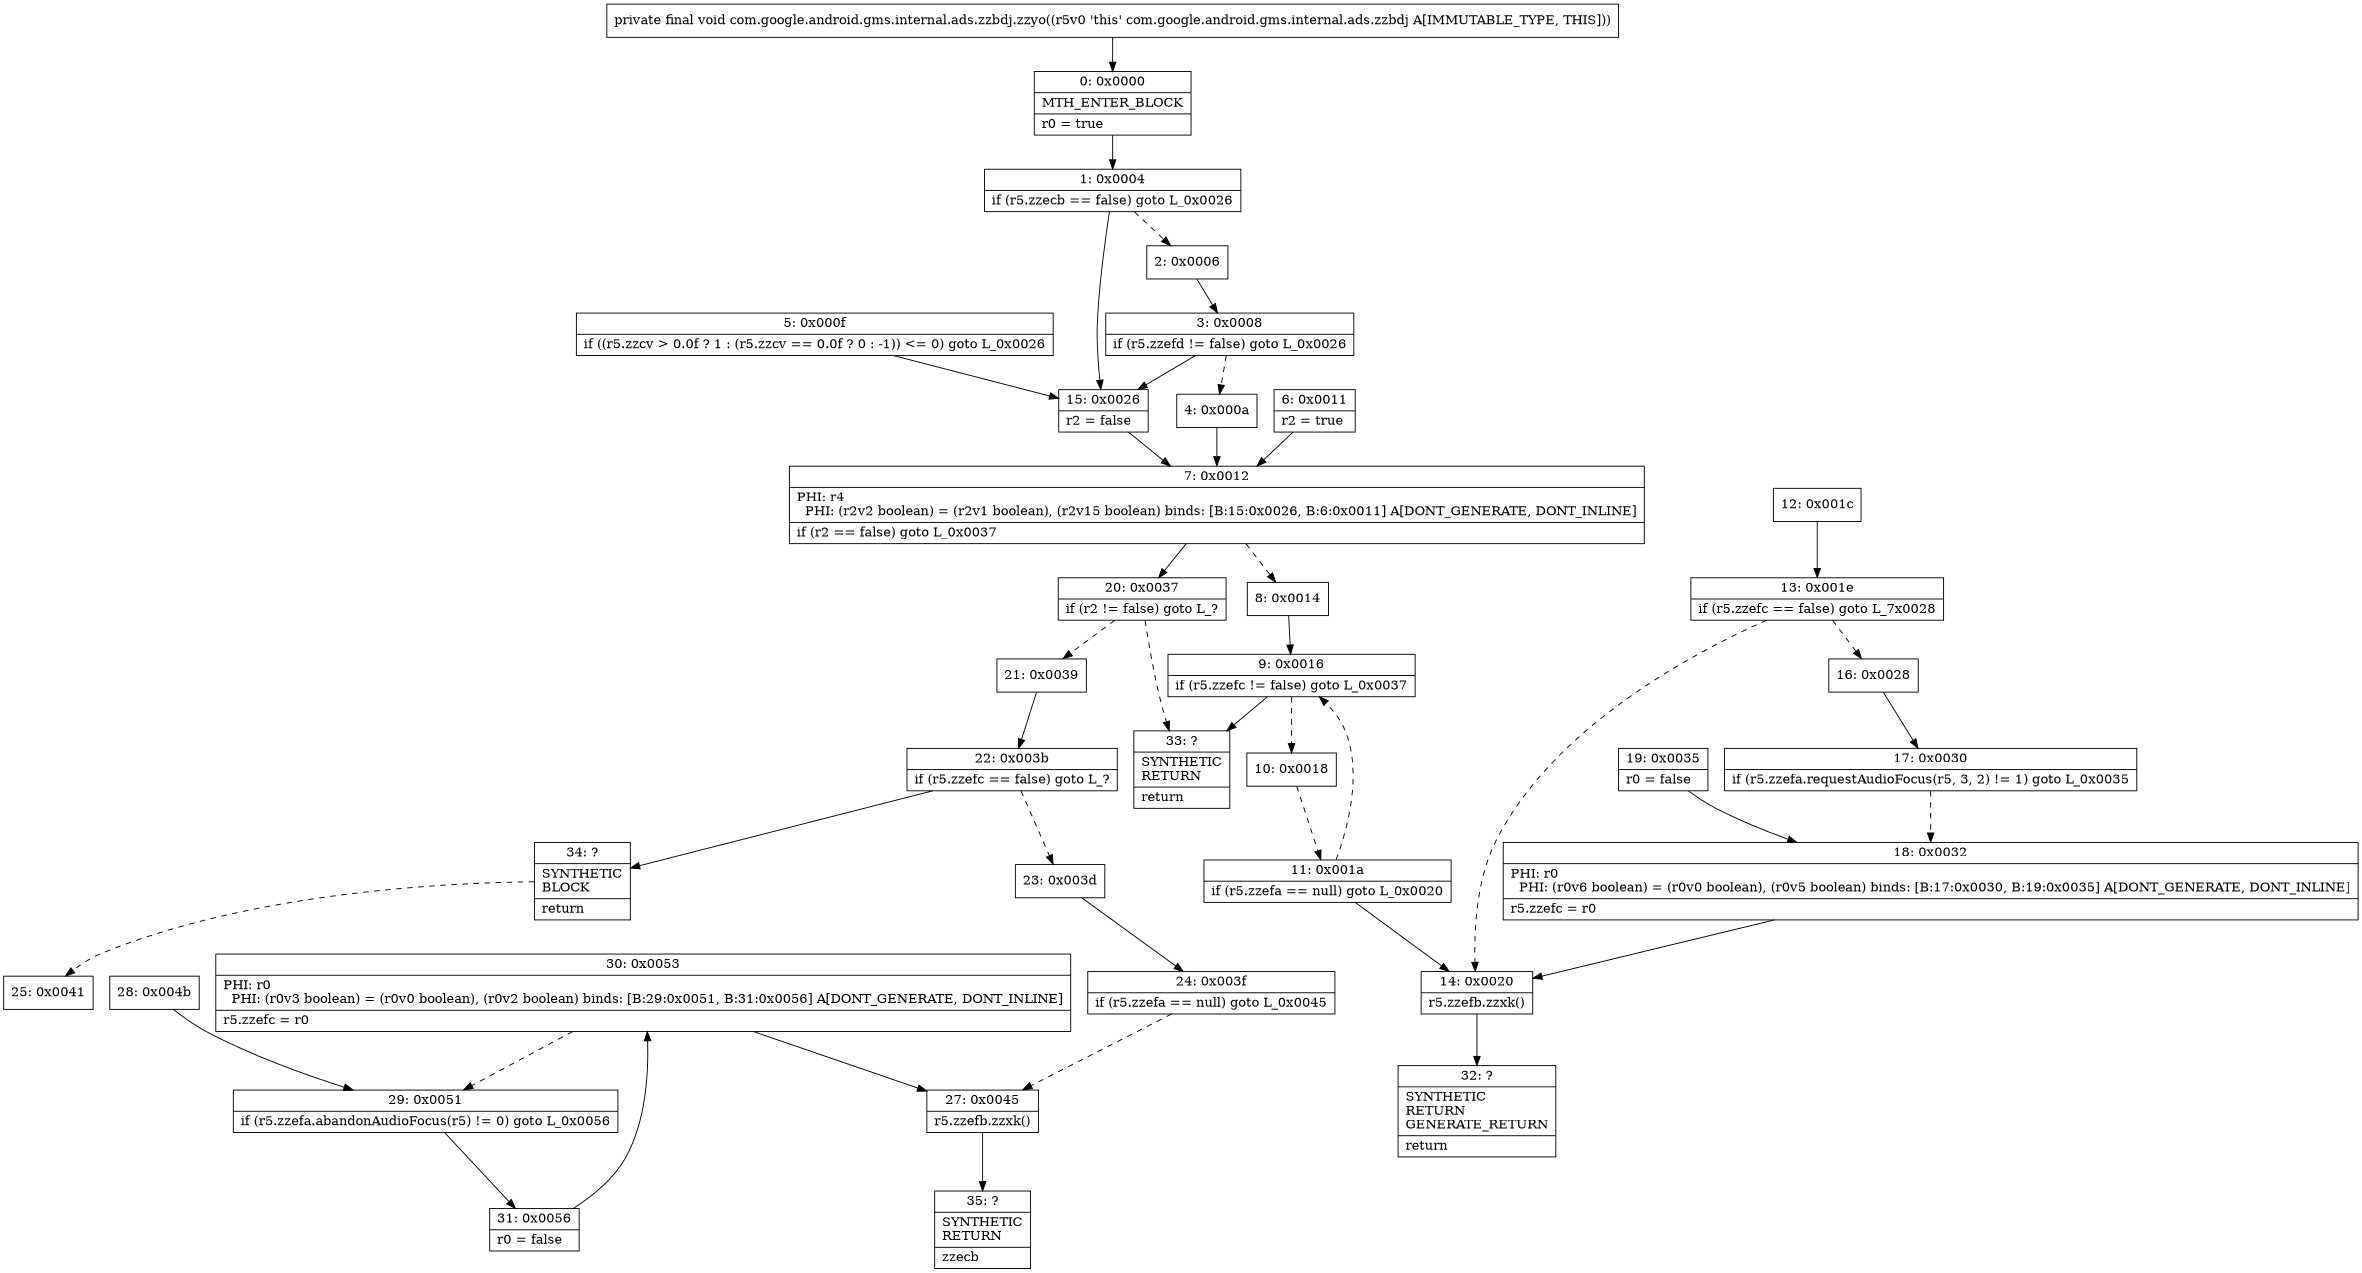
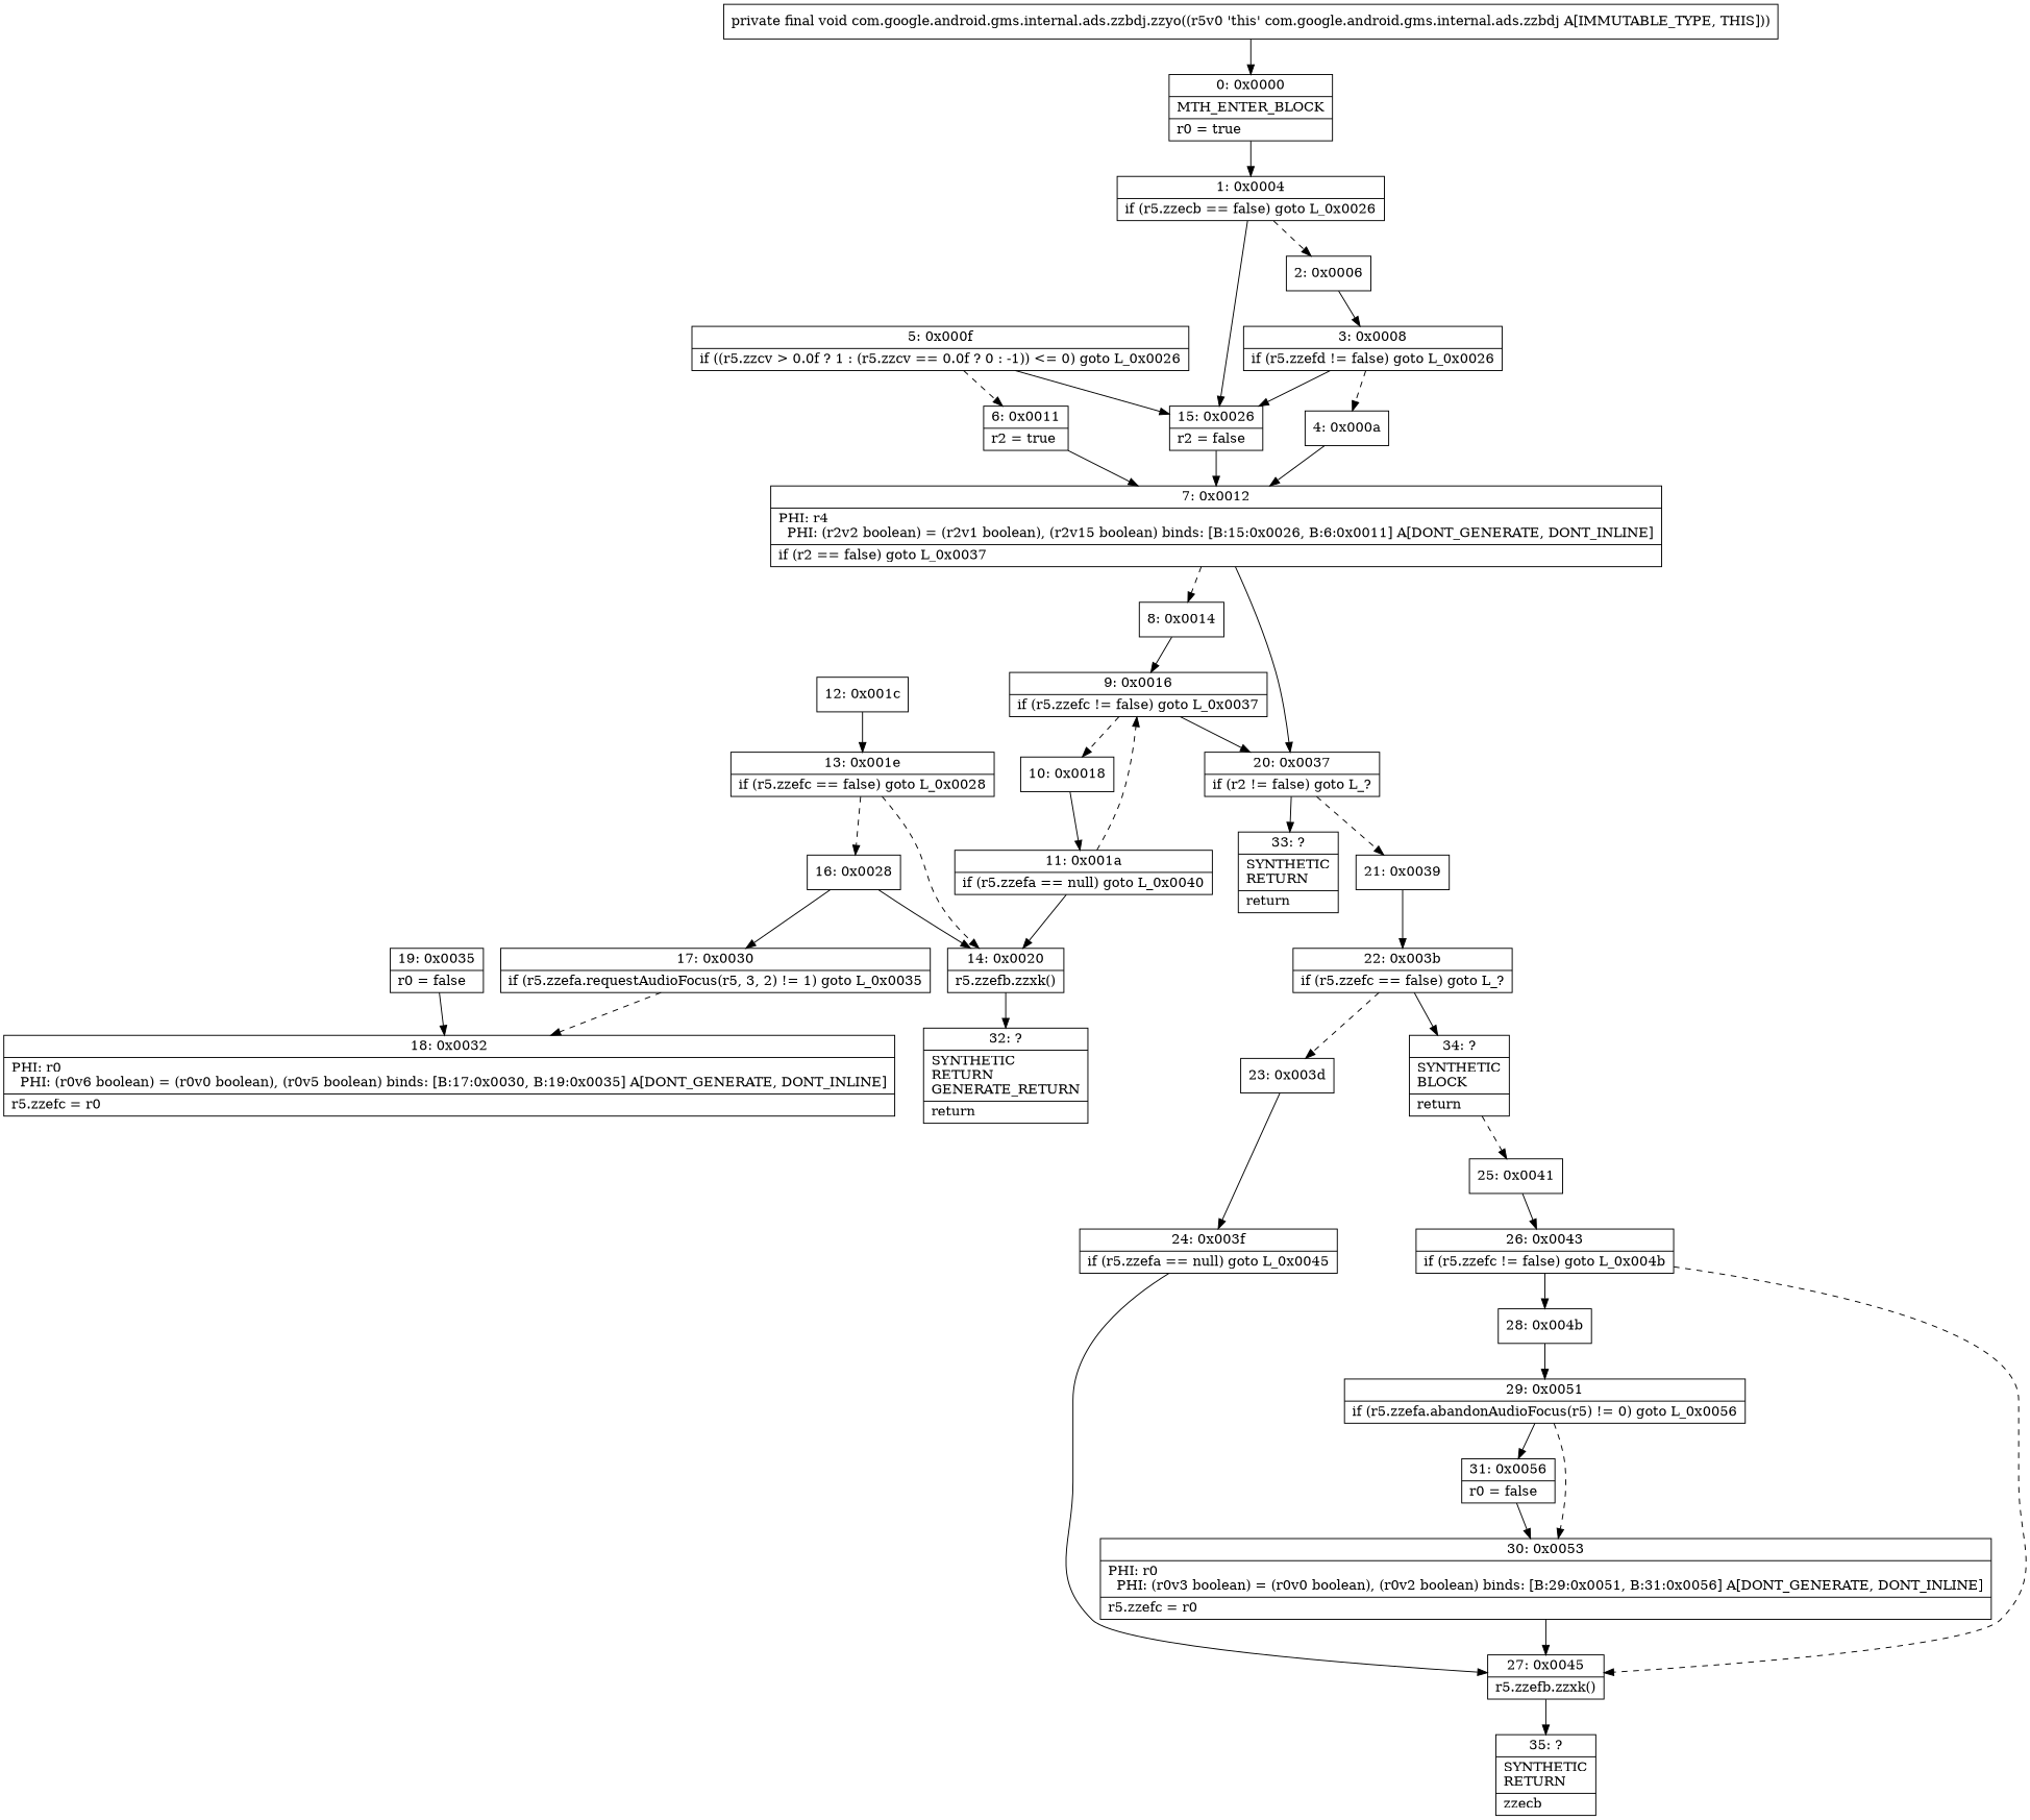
  digraph {
    node [shape=record]
    n1 [label="{0\:\ 0x0000|MTH_ENTER_BLOCK\l|r0 = true\l}"]
    n2 [label="{1\:\ 0x0004|if (r5.zzecb == false) goto L_0x0026\l}"]
    n3 [label="{2\:\ 0x0006}"]
    n4 [label="{15\:\ 0x0026|r2 = false\l}"]
    n5 [label="{3\:\ 0x0008|if (r5.zzefd != false) goto L_0x0026\l}"]
    n6 [label="{7\:\ 0x0012|PHI: r4 \l  PHI: (r2v2 boolean) = (r2v1 boolean), (r2v15 boolean) binds: [B:15:0x0026, B:6:0x0011] A[DONT_GENERATE, DONT_INLINE]\l|if (r2 == false) goto L_0x0037\l}"]
    n7 [label="{4\:\ 0x000a}"]
    n8 [label="{5\:\ 0x000f|if ((r5.zzcv \> 0.0f ? 1 : (r5.zzcv == 0.0f ? 0 : \-1)) \<= 0) goto L_0x0026\l}"]
    n9 [label="{6\:\ 0x0011|r2 = true\l}"]
    n10 [label="{8\:\ 0x0014}"]
    n11 [label="{20\:\ 0x0037|if (r2 != false) goto L_?\l}"]
    n12 [label="{9\:\ 0x0016|if (r5.zzefc != false) goto L_0x0037\l}"]
    n13 [label="{21\:\ 0x0039}"]
    n14 [label="{33\:\ ?|SYNTHETIC\lRETURN\l|return\l}"]
    n15 [label="{10\:\ 0x0018}"]
-   n16 [label="{11\:\ 0x001a|if (r5.zzefa == null) goto L_0x0020\l}"]
+   n16 [label="{11\:\ 0x001a|if (r5.zzefa == null) goto L_0x0040\l}"]
    n17 [label="{14\:\ 0x0020|r5.zzefb.zzxk()\l}"]
    n18 [label="{12\:\ 0x001c}"]
-   n19 [label="{13\:\ 0x001e|if (r5.zzefc == false) goto L_7x0028\l}"]
+   n19 [label="{13\:\ 0x001e|if (r5.zzefc == false) goto L_0x0028\l}"]
    n20 [label="{32\:\ ?|SYNTHETIC\lRETURN\lGENERATE_RETURN\l|return\l}"]
    n21 [label="{16\:\ 0x0028}"]
    n22 [label="{17\:\ 0x0030|if (r5.zzefa.requestAudioFocus(r5, 3, 2) != 1) goto L_0x0035\l}"]
    n23 [label="{18\:\ 0x0032|PHI: r0 \l  PHI: (r0v6 boolean) = (r0v0 boolean), (r0v5 boolean) binds: [B:17:0x0030, B:19:0x0035] A[DONT_GENERATE, DONT_INLINE]\l|r5.zzefc = r0\l}"]
    n24 [label="{19\:\ 0x0035|r0 = false\l}"]
    n25 [label="{22\:\ 0x003b|if (r5.zzefc == false) goto L_?\l}"]
    n26 [label="{23\:\ 0x003d}"]
    n27 [label="{34\:\ ?|SYNTHETIC\lBLOCK\l|return\l}"]
    n28 [label="{24\:\ 0x003f|if (r5.zzefa == null) goto L_0x0045\l}"]
    n29 [label="{25\:\ 0x0041}"]
    n30 [label="{27\:\ 0x0045|r5.zzefb.zzxk()\l}"]
+   n31 [label="{26\:\ 0x0043|if (r5.zzefc != false) goto L_0x004b\l}"]
    n32 [label="{35\:\ ?|SYNTHETIC\lRETURN\l|zzecb\l}"]
    n33 [label="{28\:\ 0x004b}"]
    n34 [label="{29\:\ 0x0051|if (r5.zzefa.abandonAudioFocus(r5) != 0) goto L_0x0056\l}"]
    n35 [label="{30\:\ 0x0053|PHI: r0 \l  PHI: (r0v3 boolean) = (r0v0 boolean), (r0v2 boolean) binds: [B:29:0x0051, B:31:0x0056] A[DONT_GENERATE, DONT_INLINE]\l|r5.zzefc = r0\l}"]
    n36 [label="{31\:\ 0x0056|r0 = false\l}"]
    n37 [label="{private final void com.google.android.gms.internal.ads.zzbdj.zzyo((r5v0 'this' com.google.android.gms.internal.ads.zzbdj A[IMMUTABLE_TYPE, THIS])) }"]
    n1 -> n2
    n2 -> n3 [style=dashed]
    n2 -> n4
    n3 -> n5
    n4 -> n6
    n5 -> n4
    n5 -> n7 [style=dashed]
    n6 -> n10 [style=dashed]
    n6 -> n11
    n7 -> n6
    n8 -> n4
+   n8 -> n9 [style=dashed]
    n9 -> n6
    n10 -> n12
    n11 -> n13 [style=dashed]
-   n11 -> n14 [style=dashed]
-   n12 -> n14
+   n11 -> n14
+   n12 -> n11
    n12 -> n15 [style=dashed]
    n13 -> n25
-   n15 -> n16 [style=dashed]
+   n15 -> n16
    n16 -> n12 [style=dashed]
    n16 -> n17
    n17 -> n20
    n18 -> n19
    n19 -> n17 [style=dashed]
    n19 -> n21 [style=dashed]
    n21 -> n22
    n22 -> n23 [style=dashed]
-   n23 -> n17
+   n21 -> n17
    n24 -> n23
    n25 -> n26 [style=dashed]
    n25 -> n27
    n26 -> n28
    n27 -> n29 [style=dashed]
-   n28 -> n30 [style=dashed]
+   n28 -> n30
+   n29 -> n31
    n30 -> n32
+   n31 -> n30 [style=dashed]
+   n31 -> n33
    n33 -> n34
-   n35 -> n34 [style=dashed]
+   n34 -> n35 [style=dashed]
    n34 -> n36
    n35 -> n30
    n36 -> n35
    n37 -> n1
  }
